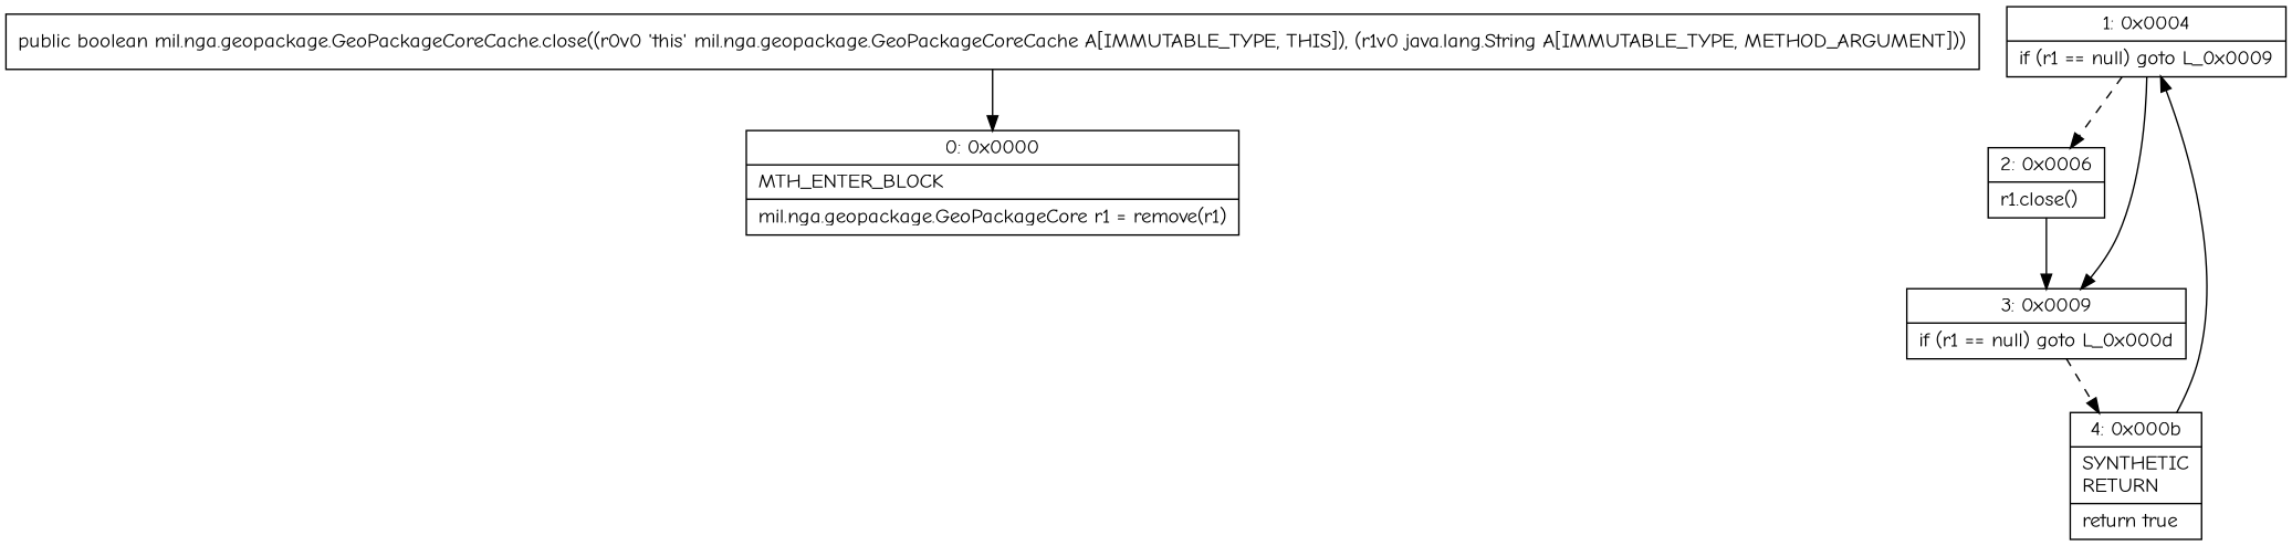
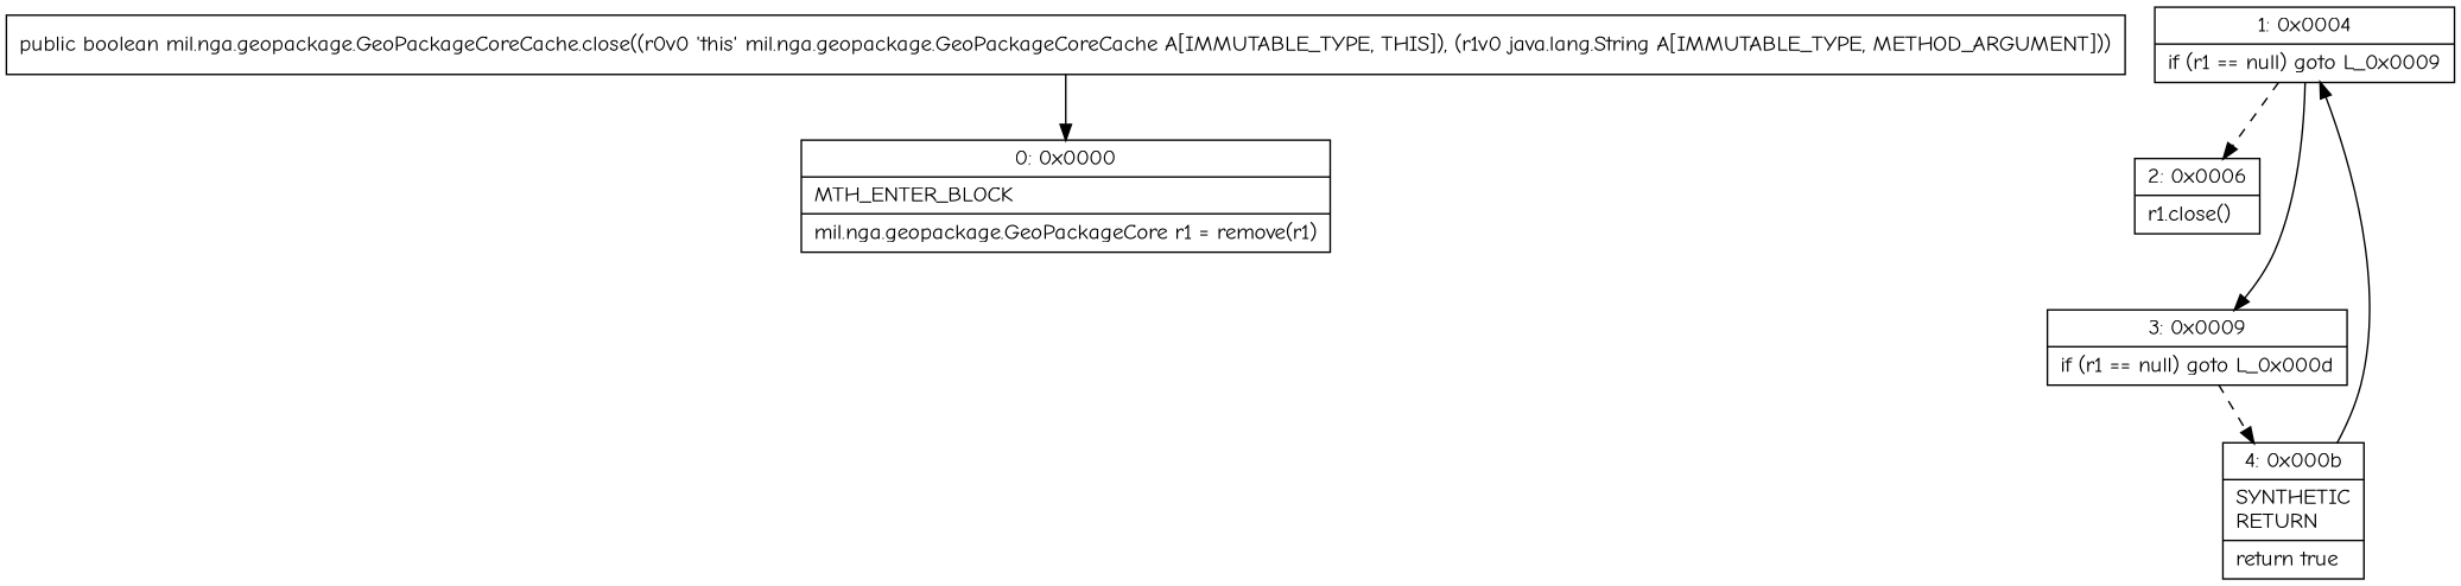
  digraph {
    fontname="Comic Neue"
    node [fontname="Comic Neue" shape=record]
    edge [fontname="Comic Neue"]
    n1 [label="{0\:\ 0x0000|MTH_ENTER_BLOCK\l|mil.nga.geopackage.GeoPackageCore r1 = remove(r1)\l}"]
    n2 [label="{1\:\ 0x0004|if (r1 == null) goto L_0x0009\l}"]
    n3 [label="{2\:\ 0x0006|r1.close()\l}"]
    n4 [label="{3\:\ 0x0009|if (r1 == null) goto L_0x000d\l}"]
    n5 [label="{4\:\ 0x000b|SYNTHETIC\lRETURN\l|return true\l}"]
    n6 [label="{public boolean mil.nga.geopackage.GeoPackageCoreCache.close((r0v0 'this' mil.nga.geopackage.GeoPackageCoreCache A[IMMUTABLE_TYPE, THIS]), (r1v0 java.lang.String A[IMMUTABLE_TYPE, METHOD_ARGUMENT])) }"]
    n2 -> n3 [style=dashed]
    n2 -> n4
-   n3 -> n4
    n4 -> n5 [style=dashed]
    n5 -> n2
    n6 -> n1
  }
